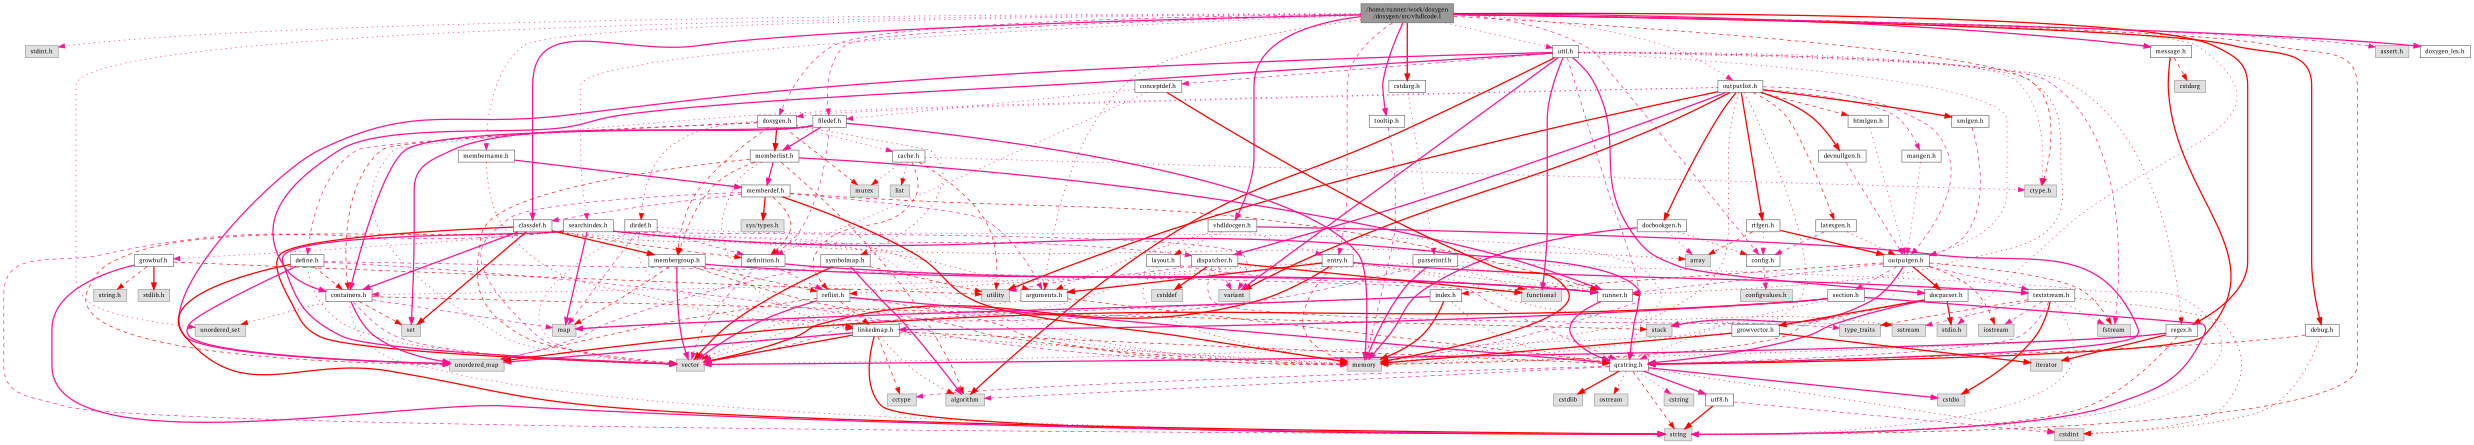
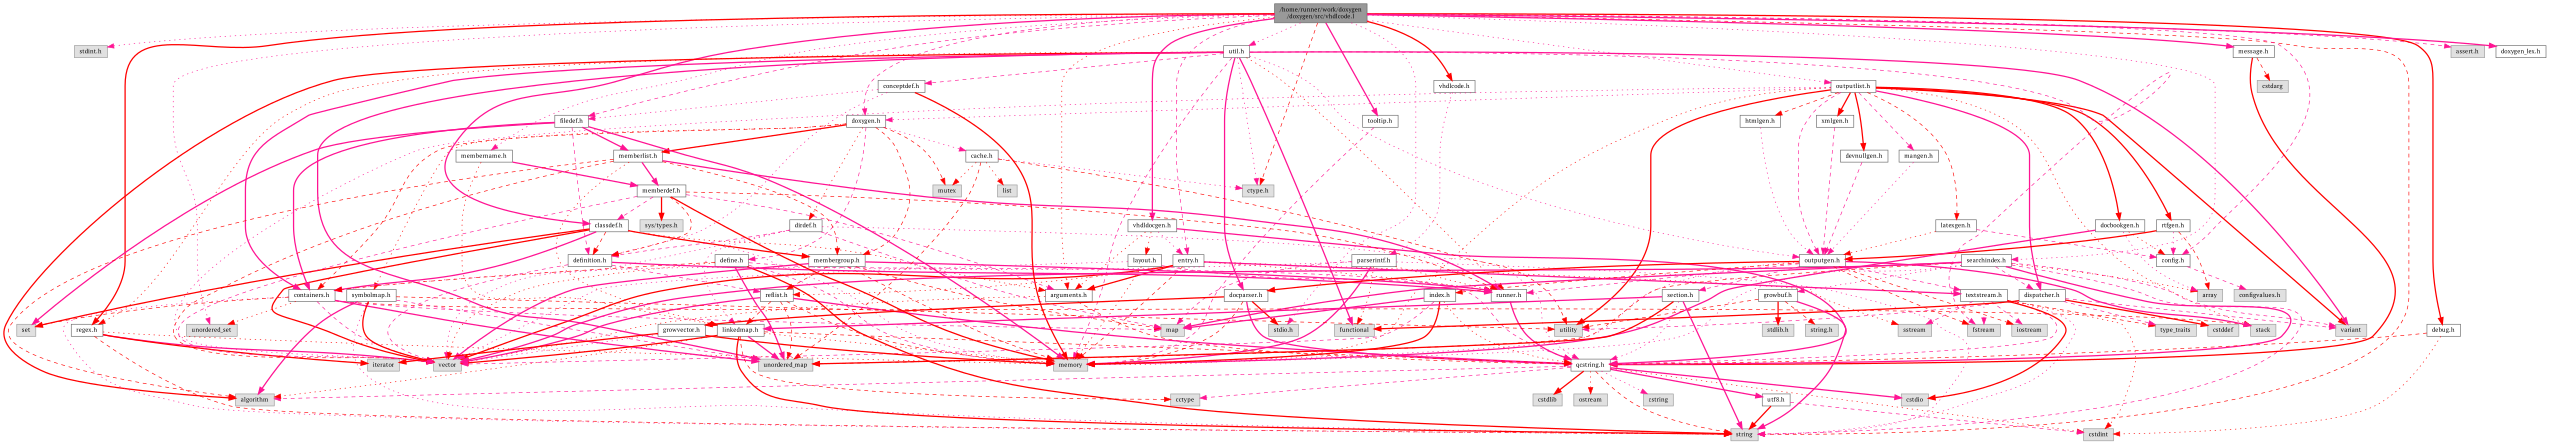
  digraph {
    fontname="PT Serif"
    node [color=grey40 fillcolor=white fontname="PT Serif" fontsize=10 shape=box style=filled]
    edge [color=deeppink fontname="PT Serif" fontsize=10 labelfontname=Helvetica labelfontsize=10 style=dashed]
    n1 [color=gray40 fillcolor=grey60 fontcolor=black height=0.2 label="/home/runner/work/doxygen\l/doxygen/src/vhdlcode.l" width=0.4]
    n2 [color=grey60 fillcolor="#E0E0E0" height=0.2 label="stdint.h" width=0.4]
    n3 [color=grey60 fillcolor="#E0E0E0" height=0.2 label=unordered_set width=0.4]
    n4 [color=grey60 fillcolor="#E0E0E0" height=0.2 label=string width=0.4]
    n5 [color=grey60 fillcolor="#E0E0E0" height=0.2 label="stdio.h" width=0.4]
    n6 [color=grey60 fillcolor="#E0E0E0" height=0.2 label="assert.h" width=0.4]
    n7 [color=grey60 fillcolor="#E0E0E0" height=0.2 label="ctype.h" width=0.4]
-   n8 [height=0.2 label="cstdarg.h" width=0.4]
+   n8 [height=0.2 label="vhdlcode.h" width=0.4]
    n9 [height=0.2 label="entry.h" width=0.4]
    n10 [height=0.2 label="arguments.h" width=0.4]
    n11 [height=0.2 label="doxygen.h" width=0.4]
    n12 [height=0.2 label="classdef.h" width=0.4]
    n13 [height=0.2 label="message.h" width=0.4]
    n14 [height=0.2 label="outputlist.h" width=0.4]
    n15 [height=0.2 label="config.h" width=0.4]
    n16 [height=0.2 label="util.h" width=0.4]
    n17 [height=0.2 label="regex.h" width=0.4]
    n18 [height=0.2 label="filedef.h" width=0.4]
    n19 [height=0.2 label="membername.h" width=0.4]
    n20 [height=0.2 label="searchindex.h" width=0.4]
    n21 [height=0.2 label="vhdldocgen.h" width=0.4]
    n22 [height=0.2 label="tooltip.h" width=0.4]
    n23 [height=0.2 label="debug.h" width=0.4]
    n24 [height=0.2 label="doxygen_lex.h" width=0.4]
    n25 [height=0.2 label="parserintf.h" width=0.4]
    n26 [color=grey60 fillcolor="#E0E0E0" height=0.2 label=memory width=0.4]
    n27 [height=0.2 label="runner.h" width=0.4]
    n28 [color=grey60 fillcolor="#E0E0E0" height=0.2 label=vector width=0.4]
    n29 [color=grey60 fillcolor="#E0E0E0" height=0.2 label=sstream width=0.4]
    n30 [height=0.2 label="reflist.h" width=0.4]
    n31 [height=0.2 label="textstream.h" width=0.4]
    n32 [height=0.2 label="qcstring.h" width=0.4]
    n33 [height=0.2 label="containers.h" width=0.4]
    n34 [color=grey60 fillcolor="#E0E0E0" height=0.2 label=mutex width=0.4]
    n35 [height=0.2 label="membergroup.h" width=0.4]
    n36 [height=0.2 label="dirdef.h" width=0.4]
    n37 [height=0.2 label="memberlist.h" width=0.4]
    n38 [height=0.2 label="define.h" width=0.4]
    n39 [height=0.2 label="cache.h" width=0.4]
    n40 [height=0.2 label="symbolmap.h" width=0.4]
    n41 [color=grey60 fillcolor="#E0E0E0" height=0.2 label=set width=0.4]
    n42 [height=0.2 label="definition.h" width=0.4]
    n43 [color=grey60 fillcolor="#E0E0E0" height=0.2 label=cstdarg width=0.4]
    n44 [color=grey60 fillcolor="#E0E0E0" height=0.2 label=stack width=0.4]
    n45 [color=grey60 fillcolor="#E0E0E0" height=0.2 label=utility width=0.4]
    n46 [color=grey60 fillcolor="#E0E0E0" height=0.2 label=variant width=0.4]
    n47 [height=0.2 label="outputgen.h" width=0.4]
    n48 [height=0.2 label="dispatcher.h" width=0.4]
    n49 [height=0.2 label="htmlgen.h" width=0.4]
    n50 [height=0.2 label="latexgen.h" width=0.4]
    n51 [height=0.2 label="rtfgen.h" width=0.4]
    n52 [height=0.2 label="mangen.h" width=0.4]
    n53 [height=0.2 label="docbookgen.h" width=0.4]
    n54 [height=0.2 label="xmlgen.h" width=0.4]
    n55 [height=0.2 label="devnullgen.h" width=0.4]
    n56 [color=grey60 fillcolor="#E0E0E0" height=0.2 label="configvalues.h" width=0.4]
    n57 [color=grey60 fillcolor="#E0E0E0" height=0.2 label=functional width=0.4]
    n58 [color=grey60 fillcolor="#E0E0E0" height=0.2 label=algorithm width=0.4]
    n59 [color=grey60 fillcolor="#E0E0E0" height=0.2 label=unordered_map width=0.4]
    n60 [color=grey60 fillcolor="#E0E0E0" height=0.2 label=fstream width=0.4]
    n61 [height=0.2 label="docparser.h" width=0.4]
    n62 [height=0.2 label="conceptdef.h" width=0.4]
    n63 [color=grey60 fillcolor="#E0E0E0" height=0.2 label=iterator width=0.4]
    n64 [height=0.2 label="linkedmap.h" width=0.4]
    n65 [height=0.2 label="memberdef.h" width=0.4]
    n66 [color=grey60 fillcolor="#E0E0E0" height=0.2 label=map width=0.4]
    n67 [color=grey60 fillcolor="#E0E0E0" height=0.2 label=array width=0.4]
    n68 [height=0.2 label="growbuf.h" width=0.4]
    n69 [height=0.2 label="layout.h" width=0.4]
    n70 [color=grey60 fillcolor="#E0E0E0" height=0.2 label=cstdint width=0.4]
    n71 [color=grey60 fillcolor="#E0E0E0" height=0.2 label=cctype width=0.4]
    n72 [color=grey60 fillcolor="#E0E0E0" height=0.2 label=cstring width=0.4]
    n73 [color=grey60 fillcolor="#E0E0E0" height=0.2 label=cstdio width=0.4]
    n74 [color=grey60 fillcolor="#E0E0E0" height=0.2 label=cstdlib width=0.4]
    n75 [color=grey60 fillcolor="#E0E0E0" height=0.2 label=ostream width=0.4]
    n76 [height=0.2 label="utf8.h" width=0.4]
    n77 [color=grey60 fillcolor="#E0E0E0" height=0.2 label=iostream width=0.4]
    n78 [color=grey60 fillcolor="#E0E0E0" height=0.2 label=type_traits width=0.4]
    n79 [color=grey60 fillcolor="#E0E0E0" height=0.2 label=list width=0.4]
    n80 [color=grey60 fillcolor="#E0E0E0" height=0.2 label="sys/types.h" width=0.4]
    n81 [height=0.2 label="index.h" width=0.4]
    n82 [height=0.2 label="section.h" width=0.4]
    n83 [color=grey60 fillcolor="#E0E0E0" height=0.2 label=cstddef width=0.4]
    n84 [height=0.2 label="growvector.h" width=0.4]
    n85 [color=grey60 fillcolor="#E0E0E0" height=0.2 label="stdlib.h" width=0.4]
    n86 [color=grey60 fillcolor="#E0E0E0" height=0.2 label="string.h" width=0.4]
    n1 -> n2 [style=dotted]
    n1 -> n3 [style=dotted]
    n1 -> n4 [color=red]
    n1 -> n5 [style=dotted]
    n1 -> n6
    n1 -> n7 [color=red]
    n1 -> n8 [color=red style=bold]
    n1 -> n9
    n1 -> n10 [color=red style=dotted]
    n1 -> n11
    n1 -> n12 [style=bold]
    n1 -> n13 [style=bold]
    n1 -> n14 [style=dotted]
    n1 -> n15
    n1 -> n16 [style=dotted]
    n1 -> n17 [color=red style=bold]
    n1 -> n18
    n1 -> n19 [style=dotted]
    n1 -> n20 [style=dotted]
    n1 -> n21 [style=bold]
    n1 -> n22 [style=bold]
    n1 -> n23 [color=red style=bold]
    n1 -> n24 [style=bold]
    n8 -> n25 [style=dotted]
    n9 -> n10 [color=red style=bold]
    n9 -> n26 [color=red]
    n9 -> n27 [color=red style=dotted]
    n9 -> n28 [color=red style=bold]
    n9 -> n29 [color=red style=dotted]
    n9 -> n30 [color=red style=dotted]
    n9 -> n31 [style=bold]
    n10 -> n28 [color=red style=dotted]
    n10 -> n32 [color=red]
    n11 -> n33 [color=red]
    n11 -> n34 [color=red]
    n11 -> n35 [color=red]
    n11 -> n36 [color=red style=dotted]
    n11 -> n37 [color=red style=bold]
    n11 -> n38
    n11 -> n39 [style=dotted]
    n11 -> n40 [color=red style=dotted]
    n12 -> n10 [color=red style=dotted]
    n12 -> n26 [style=dotted]
    n12 -> n28 [color=red style=bold]
    n12 -> n33 [style=bold]
    n12 -> n35 [color=red style=bold]
    n12 -> n41 [color=red style=bold]
    n12 -> n42 [color=red]
    n13 -> n32 [color=red style=bold]
    n13 -> n43 [color=red]
    n14 -> n11 [style=dotted]
    n14 -> n26 [color=red style=dotted]
    n14 -> n28 [style=dotted]
    n14 -> n44 [color=red style=dotted]
    n14 -> n45 [color=red style=bold]
    n14 -> n46 [color=red style=bold]
    n14 -> n47
    n14 -> n48 [style=bold]
    n14 -> n49 [color=red]
    n14 -> n50 [color=red]
    n14 -> n51 [color=red style=bold]
    n14 -> n52
    n14 -> n53 [color=red style=bold]
    n14 -> n54 [color=red style=bold]
    n14 -> n55 [color=red style=bold]
    n15 -> n56
    n16 -> n7 [style=dotted]
    n16 -> n17 [color=red style=dotted]
    n16 -> n26
    n16 -> n27 [color=red style=dotted]
    n16 -> n33 [style=bold]
    n16 -> n46 [style=bold]
    n16 -> n47 [style=dotted]
    n16 -> n57 [style=bold]
    n16 -> n58 [color=red style=bold]
    n16 -> n59 [style=bold]
    n16 -> n60
    n16 -> n61 [style=bold]
    n16 -> n62
    n17 -> n4 [color=red]
    n17 -> n26 [color=red style=dotted]
    n17 -> n28 [style=bold]
    n17 -> n63 [color=red style=bold]
    n18 -> n26 [style=bold]
    n18 -> n33 [style=bold]
    n18 -> n37 [style=bold]
    n18 -> n41 [style=bold]
    n18 -> n42
    n19 -> n64 [color=red style=dotted]
    n19 -> n65 [style=bold]
    n20 -> n4
    n20 -> n26 [style=dotted]
    n20 -> n28 [style=bold]
    n20 -> n32 [style=bold]
    n20 -> n46
    n20 -> n48
    n20 -> n59 [color=red]
    n20 -> n66 [style=bold]
    n20 -> n67 [color=red style=dotted]
    n20 -> n68 [style=dotted]
    n21 -> n9 [style=dotted]
    n21 -> n10 [color=red style=dotted]
    n21 -> n32 [style=bold]
    n21 -> n69 [color=red style=dotted]
    n22 -> n26
    n23 -> n32 [color=red]
    n23 -> n70 [color=red style=dotted]
    n25 -> n4 [style=dotted]
    n25 -> n26 [style=bold]
    n25 -> n27 [color=red style=dotted]
    n25 -> n33 [style=dotted]
    n25 -> n57 [color=red style=dotted]
    n25 -> n66
    n27 -> n32 [style=bold]
    n30 -> n26 [color=red]
    n30 -> n28 [style=bold]
    n30 -> n32 [style=bold]
    n30 -> n59 [color=red]
    n30 -> n64 [color=red]
    n31 -> n4 [style=dotted]
    n31 -> n29
    n31 -> n32
    n31 -> n60 [style=dotted]
    n31 -> n70 [color=red style=dotted]
    n31 -> n73 [color=red style=bold]
    n31 -> n77
    n31 -> n78 [color=red]
    n32 -> n4 [color=red]
    n32 -> n58
    n32 -> n70 [color=red style=dotted]
    n32 -> n71
    n32 -> n72 [style=dotted]
    n32 -> n73 [style=bold]
    n32 -> n74 [color=red style=bold]
    n32 -> n75 [color=red style=dotted]
    n32 -> n76 [style=bold]
    n33 -> n3 [color=red style=dotted]
    n33 -> n4 [style=dotted]
    n33 -> n28
    n33 -> n41 [color=red]
    n33 -> n44 [color=red]
    n33 -> n59 [style=bold]
    n33 -> n66
    n35 -> n26 [color=red]
    n35 -> n27 [style=bold]
    n35 -> n28 [style=bold]
    n35 -> n30 [color=red]
    n35 -> n66 [color=red]
    n36 -> n28 [style=dotted]
    n36 -> n32 [style=dotted]
    n36 -> n42
    n36 -> n64 [style=dotted]
    n36 -> n66
    n37 -> n27 [style=bold]
    n37 -> n28 [color=red]
    n37 -> n35 [color=red]
    n37 -> n58 [color=red]
    n37 -> n64 [color=red style=dotted]
    n37 -> n65 [style=bold]
    n38 -> n4 [color=red style=bold]
    n38 -> n26
    n38 -> n28 [color=red style=dotted]
    n38 -> n32
    n38 -> n33 [color=red]
    n38 -> n59 [style=bold]
    n39 -> n7 [style=dotted]
    n39 -> n34 [color=red style=dotted]
    n39 -> n45 [color=red]
-   n39 -> n30 [color=red]
+   n39 -> n59 [color=red]
    n39 -> n79 [color=red style=dotted]
+   n40 -> n4 [style=dotted]
    n40 -> n28 [color=red style=bold]
    n40 -> n45 [color=red]
    n40 -> n58 [style=bold]
    n40 -> n59
    n42 -> n27 [style=bold]
    n42 -> n28
    n42 -> n30
    n47 -> n26 [style=dotted]
    n47 -> n27
    n47 -> n31
    n47 -> n44 [style=bold]
    n47 -> n60 [color=red]
    n47 -> n61 [color=red style=bold]
    n47 -> n77 [color=red]
    n47 -> n81 [color=red]
    n47 -> n82
    n48 -> n45
    n48 -> n46
    n48 -> n57 [color=red style=bold]
    n48 -> n78
    n48 -> n83 [color=red style=bold]
    n49 -> n47 [style=dotted]
    n50 -> n15
    n50 -> n47 [color=red style=dotted]
    n51 -> n15 [style=dotted]
    n51 -> n47 [color=red style=bold]
    n51 -> n67 [color=red]
    n52 -> n47 [style=dotted]
    n53 -> n15 [color=red style=dotted]
    n53 -> n26 [style=bold]
    n53 -> n67 [style=dotted]
    n54 -> n47
    n55 -> n47
    n61 -> n5 [color=red style=bold]
    n61 -> n26 [color=red]
    n61 -> n32 [style=bold]
    n61 -> n84 [color=red style=bold]
    n62 -> n18 [style=dotted]
    n62 -> n26 [color=red style=bold]
    n62 -> n42 [style=dotted]
    n64 -> n4 [color=red style=bold]
    n64 -> n26 [color=red style=dotted]
    n64 -> n28 [color=red style=bold]
    n64 -> n32 [color=red]
    n64 -> n58 [color=red style=dotted]
    n64 -> n59 [style=bold]
    n64 -> n71 [color=red]
    n65 -> n10
    n65 -> n12
    n65 -> n26 [color=red style=bold]
    n65 -> n27 [color=red]
    n65 -> n28
    n65 -> n42 [color=red]
    n65 -> n80 [color=red style=bold]
    n68 -> n4 [style=bold]
    n68 -> n45 [color=red]
    n68 -> n85 [color=red style=bold]
    n68 -> n86 [color=red]
    n69 -> n26 [color=red style=dotted]
    n69 -> n27
    n69 -> n28 [style=dotted]
    n76 -> n4 [color=red style=bold]
    n76 -> n70
    n81 -> n26 [color=red style=bold]
    n81 -> n28
    n81 -> n32 [color=red style=dotted]
    n81 -> n66 [style=bold]
    n82 -> n4 [style=bold]
    n82 -> n32 [style=dotted]
    n82 -> n59 [color=red style=bold]
    n82 -> n64 [style=bold]
    n84 -> n26 [color=red style=bold]
    n84 -> n28 [style=dotted]
    n84 -> n63 [color=red style=bold]
  }
